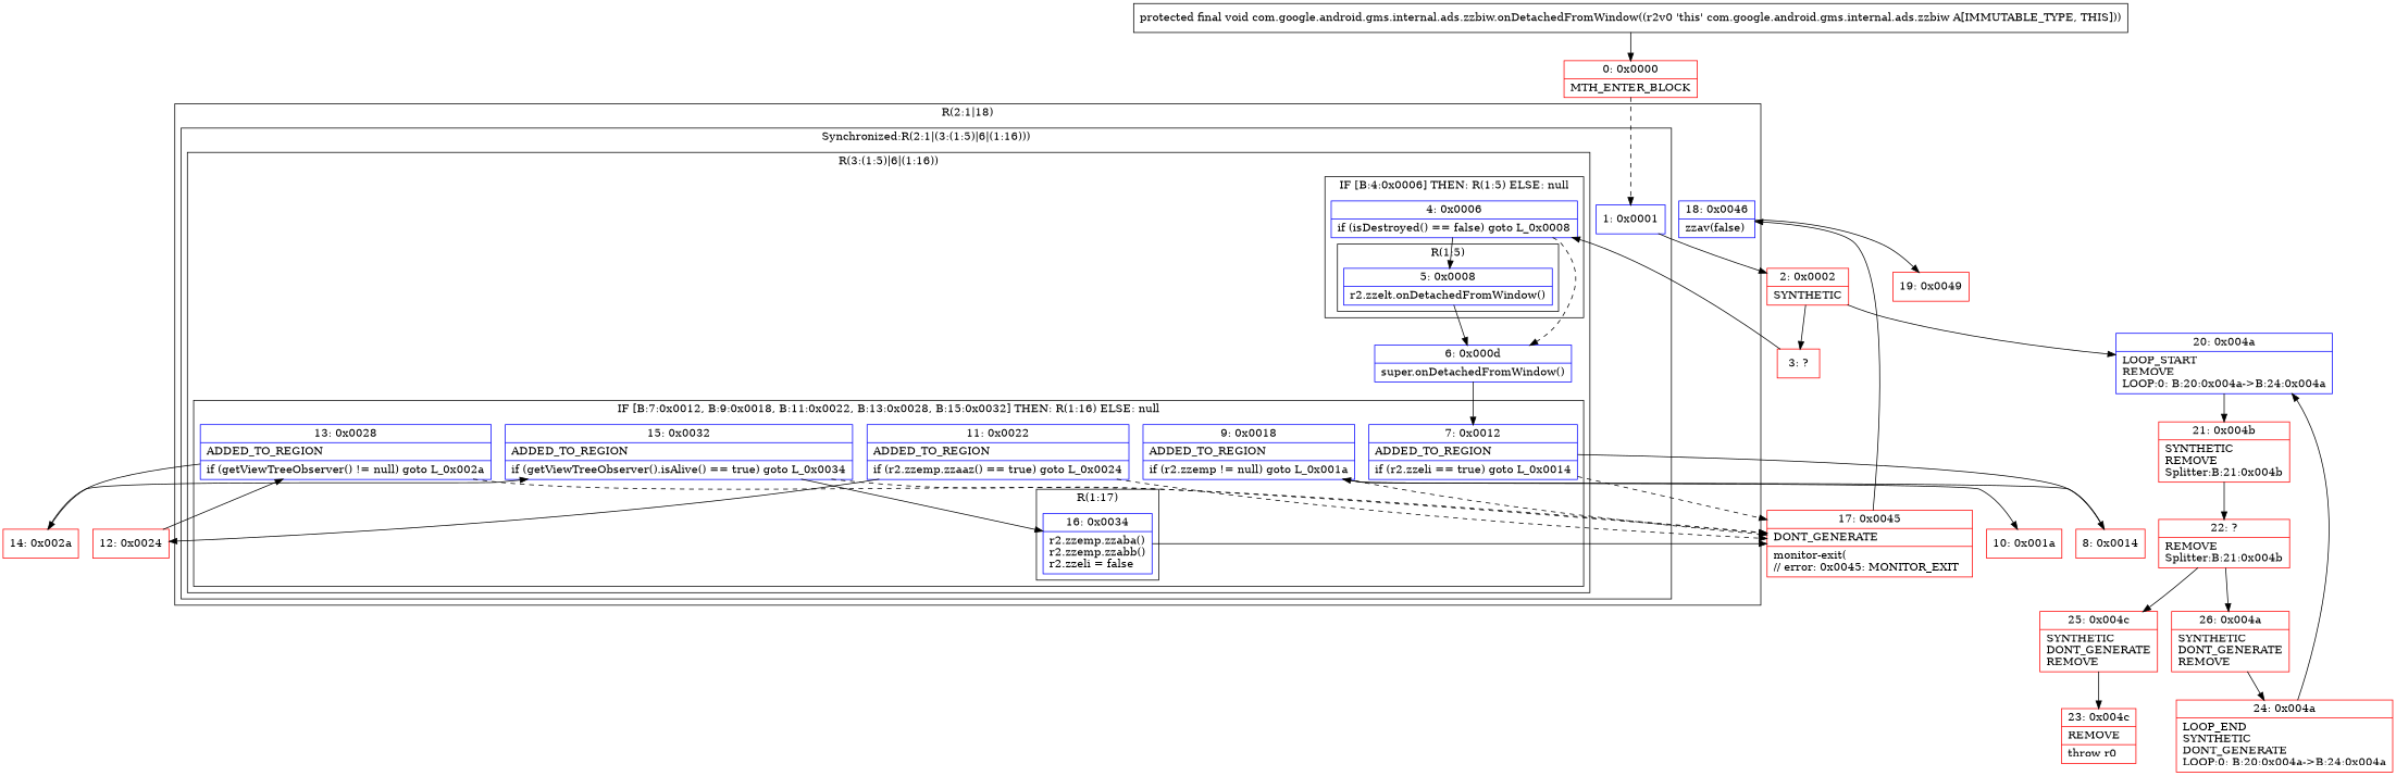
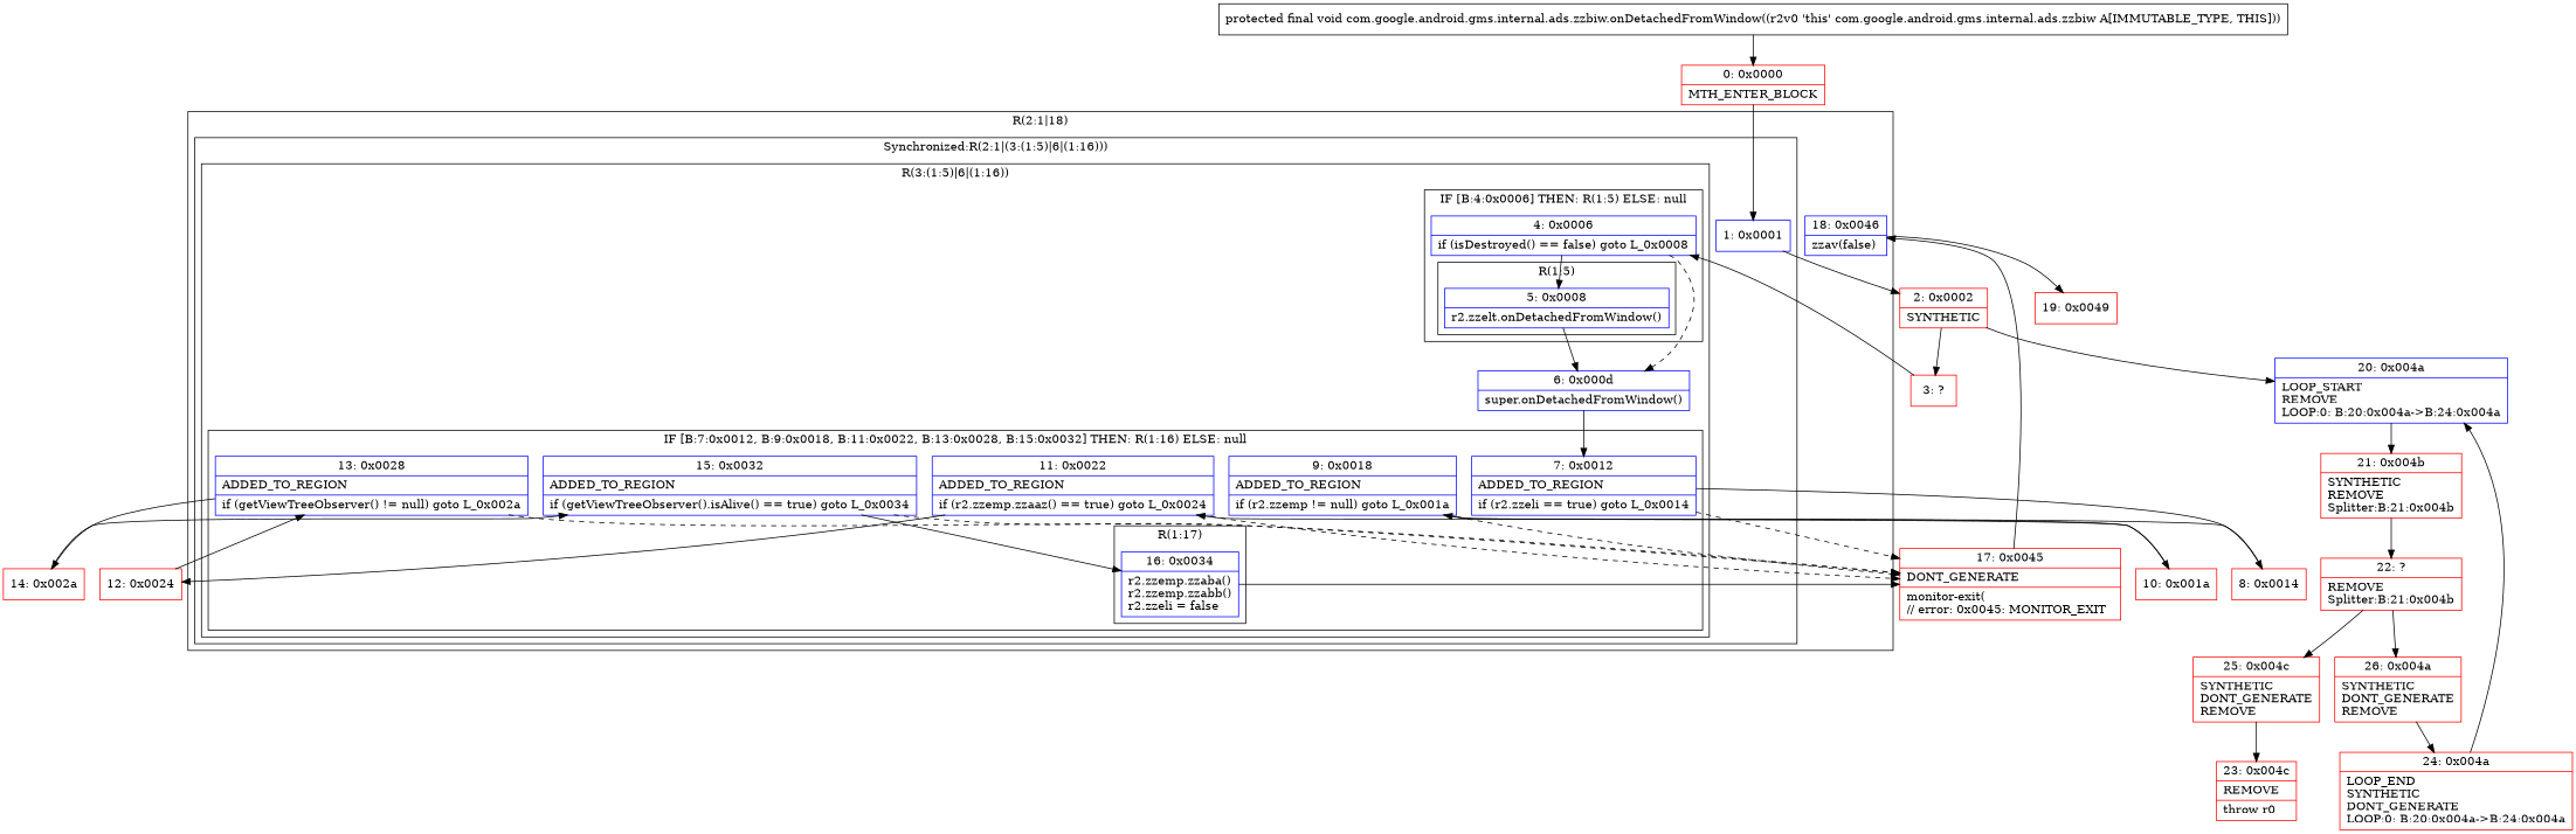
  digraph {
    node [color=red shape=record]
    n1 [color=blue label="{5\:\ 0x0008|r2.zzelt.onDetachedFromWindow()\l}"]
    n2 [color=blue label="{4\:\ 0x0006|if (isDestroyed() == false) goto L_0x0008\l}"]
    n3 [color=blue label="{16\:\ 0x0034|r2.zzemp.zzaba()\lr2.zzemp.zzabb()\lr2.zzeli = false\l}"]
    n4 [color=blue label="{7\:\ 0x0012|ADDED_TO_REGION\l|if (r2.zzeli == true) goto L_0x0014\l}"]
    n5 [color=blue label="{9\:\ 0x0018|ADDED_TO_REGION\l|if (r2.zzemp != null) goto L_0x001a\l}"]
    n6 [color=blue label="{11\:\ 0x0022|ADDED_TO_REGION\l|if (r2.zzemp.zzaaz() == true) goto L_0x0024\l}"]
    n7 [color=blue label="{13\:\ 0x0028|ADDED_TO_REGION\l|if (getViewTreeObserver() != null) goto L_0x002a\l}"]
    n8 [color=blue label="{15\:\ 0x0032|ADDED_TO_REGION\l|if (getViewTreeObserver().isAlive() == true) goto L_0x0034\l}"]
    n9 [color=blue label="{6\:\ 0x000d|super.onDetachedFromWindow()\l}"]
    n10 [color=blue label="{1\:\ 0x0001}"]
    n11 [color=blue label="{18\:\ 0x0046|zzav(false)\l}"]
    n12 [label="{17\:\ 0x0045|DONT_GENERATE\l|monitor\-exit(\l\/\/ error: 0x0045: MONITOR_EXIT  \l}"]
    n13 [label="{8\:\ 0x0014}"]
    n14 [label="{10\:\ 0x001a}"]
    n15 [label="{12\:\ 0x0024}"]
    n16 [label="{14\:\ 0x002a}"]
    n17 [label="{2\:\ 0x0002|SYNTHETIC\l}"]
    n18 [label="{19\:\ 0x0049}"]
    n19 [label="{3\:\ ?}"]
    n20 [color=blue label="{20\:\ 0x004a|LOOP_START\lREMOVE\lLOOP:0: B:20:0x004a\-\>B:24:0x004a\l}"]
    n21 [label="{0\:\ 0x0000|MTH_ENTER_BLOCK\l}"]
    n22 [label="{21\:\ 0x004b|SYNTHETIC\lREMOVE\lSplitter:B:21:0x004b\l}"]
    n23 [label="{22\:\ ?|REMOVE\lSplitter:B:21:0x004b\l}"]
    n24 [label="{25\:\ 0x004c|SYNTHETIC\lDONT_GENERATE\lREMOVE\l}"]
    n25 [label="{26\:\ 0x004a|SYNTHETIC\lDONT_GENERATE\lREMOVE\l}"]
    n26 [label="{24\:\ 0x004a|LOOP_END\lSYNTHETIC\lDONT_GENERATE\lLOOP:0: B:20:0x004a\-\>B:24:0x004a\l}"]
    n27 [label="{23\:\ 0x004c|REMOVE\l|throw r0\l}"]
    n28 [label="{protected final void com.google.android.gms.internal.ads.zzbiw.onDetachedFromWindow((r2v0 'this' com.google.android.gms.internal.ads.zzbiw A[IMMUTABLE_TYPE, THIS])) }" color=""]
    subgraph cluster_1 {
      label="R(2:1|18)"
      n11
      subgraph cluster_2 {
        label="Synchronized:R(2:1|(3:(1:5)|6|(1:16)))"
        n10
        subgraph cluster_3 {
          label="R(3:(1:5)|6|(1:16))"
          n9
          subgraph cluster_4 {
            label="IF [B:4:0x0006] THEN: R(1:5) ELSE: null"
            n2
            subgraph cluster_5 {
              label="R(1:5)"
              n1
            }
          }
          subgraph cluster_6 {
            label="IF [B:7:0x0012, B:9:0x0018, B:11:0x0022, B:13:0x0028, B:15:0x0032] THEN: R(1:16) ELSE: null"
            n4
            n5
            n6
            n7
            n8
            subgraph cluster_7 {
              label="R(1:17)"
              n3
            }
          }
        }
      }
    }
    n1 -> n9
    n2 -> n1
    n2 -> n9 [style=dashed]
    n3 -> n12
    n4 -> n12 [style=dashed]
    n4 -> n13
    n5 -> n12 [style=dashed]
    n5 -> n14
    n6 -> n12 [style=dashed]
    n6 -> n15
    n7 -> n12 [style=dashed]
    n7 -> n16
    n8 -> n3
    n8 -> n12 [style=dashed]
    n9 -> n4
    n10 -> n17
    n11 -> n18
    n12 -> n11
    n13 -> n5
+   n14 -> n6
    n15 -> n7
    n16 -> n8
    n17 -> n19
    n17 -> n20
    n19 -> n2
    n20 -> n22
-   n21 -> n10 [style=dashed]
+   n21 -> n10
    n22 -> n23
    n23 -> n24
    n23 -> n25
    n24 -> n27
    n25 -> n26
    n26 -> n20
    n28 -> n21
  }
